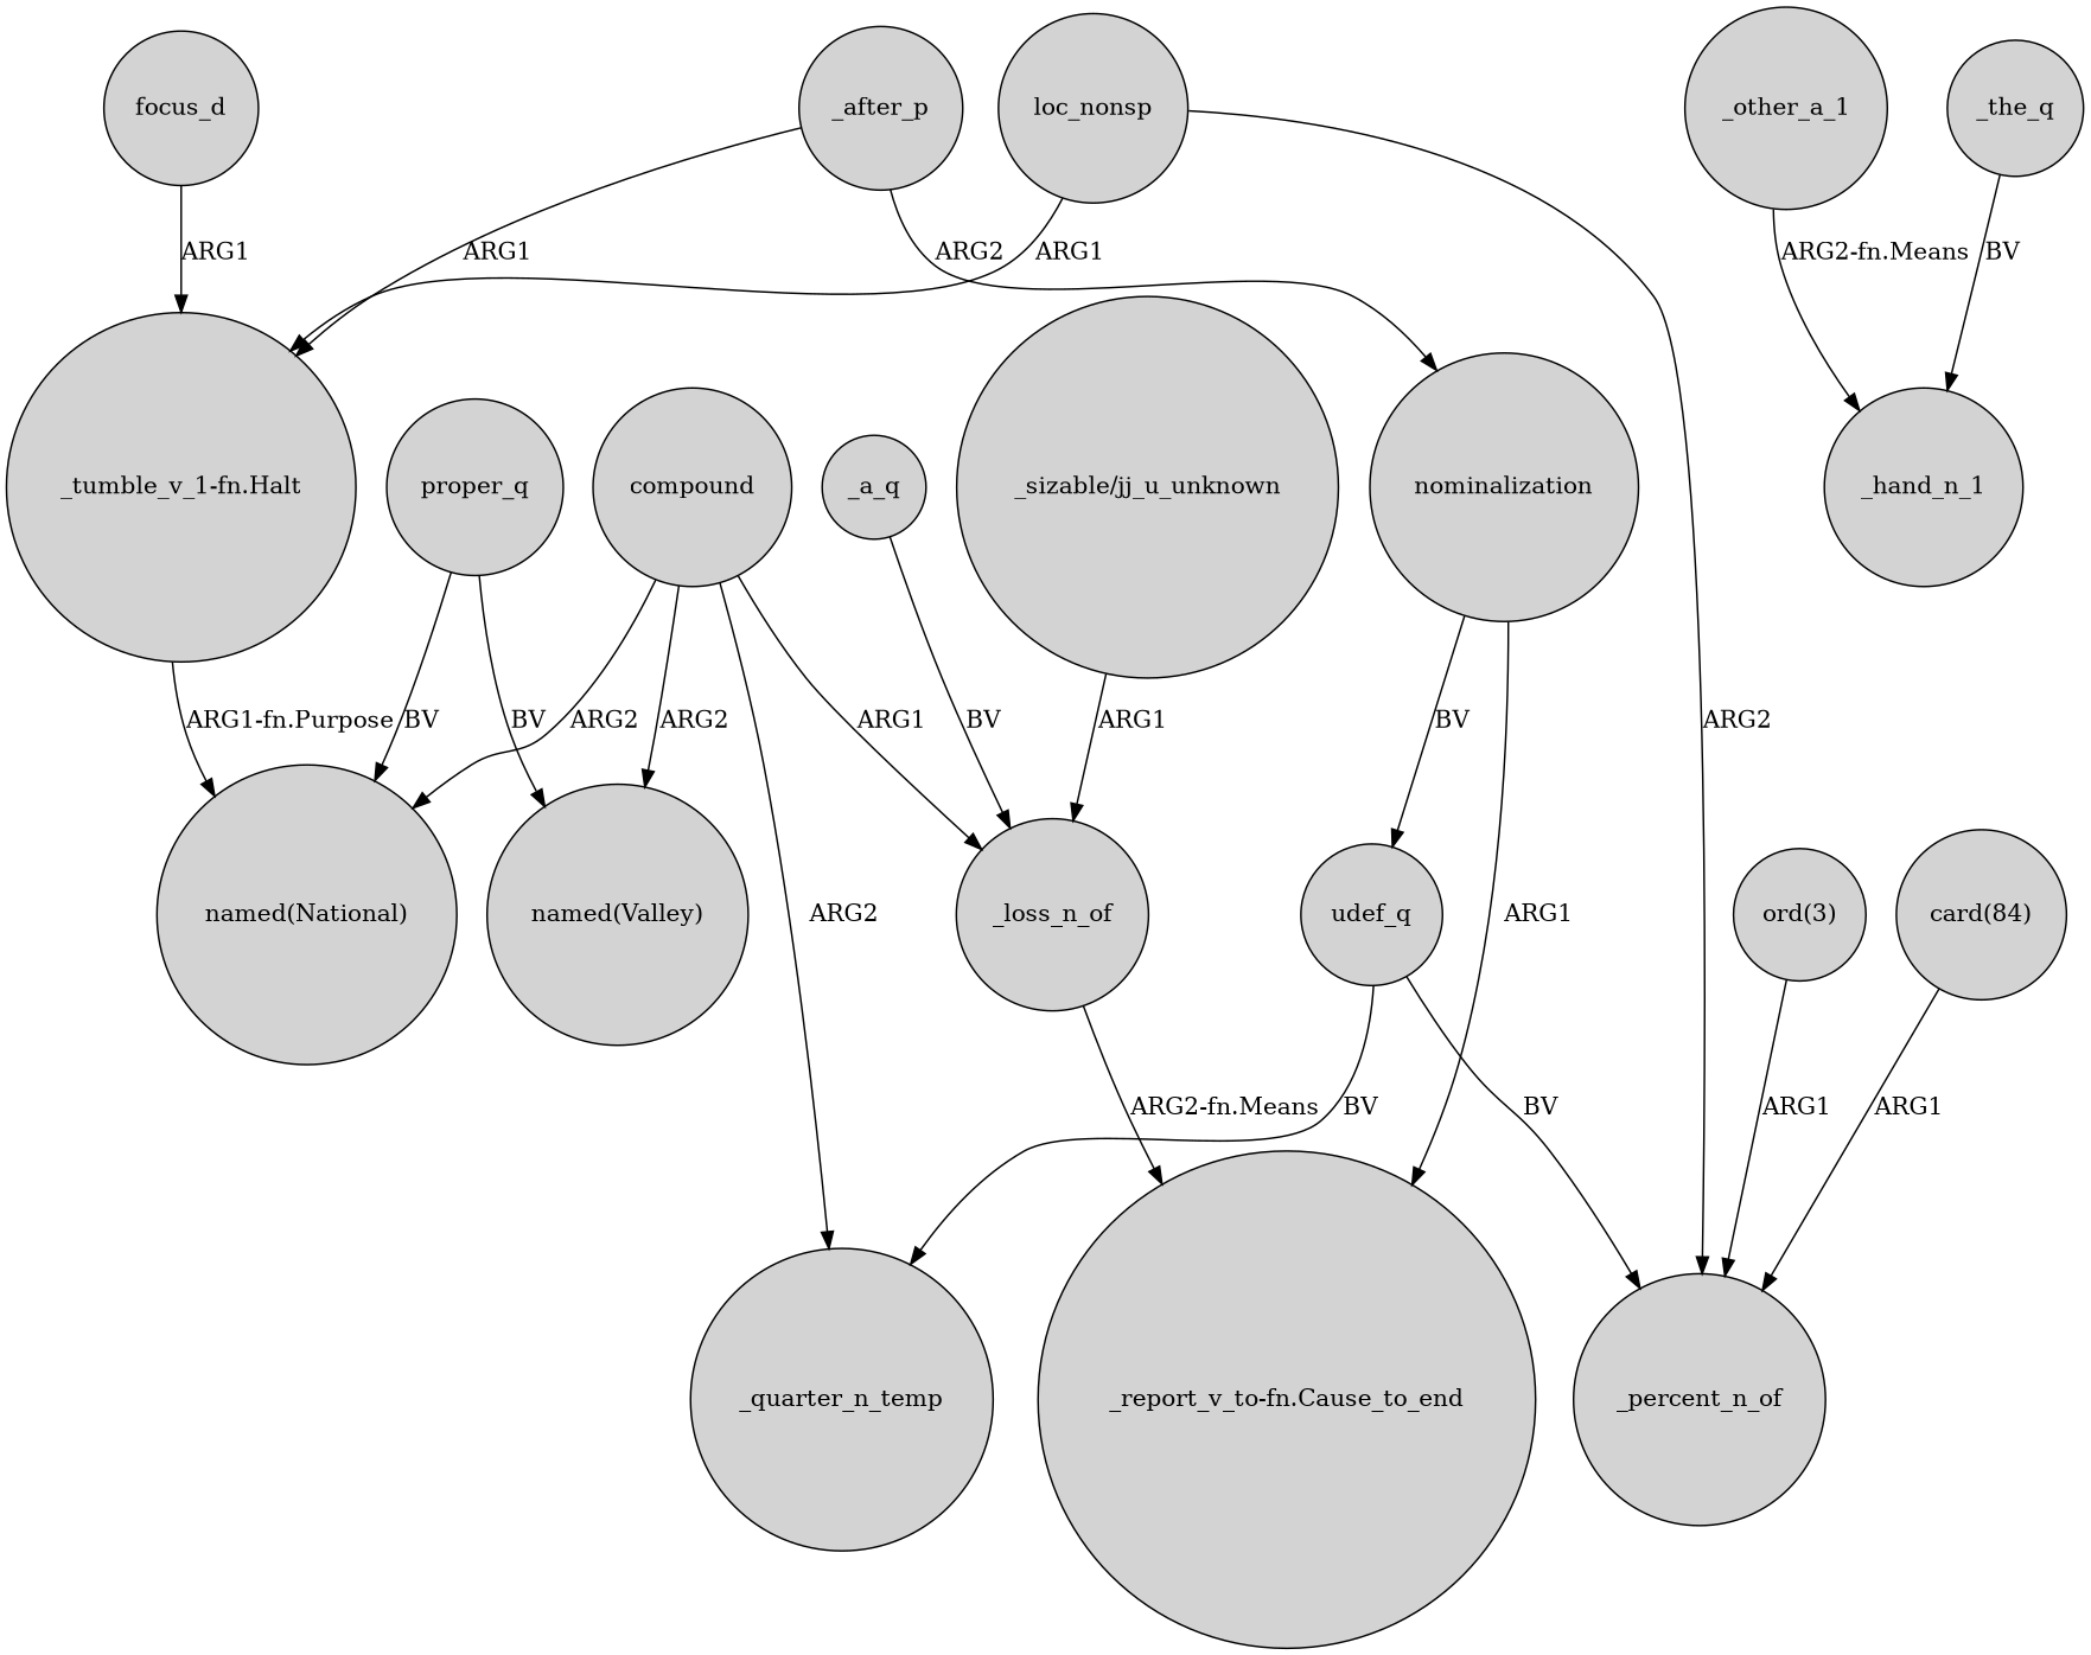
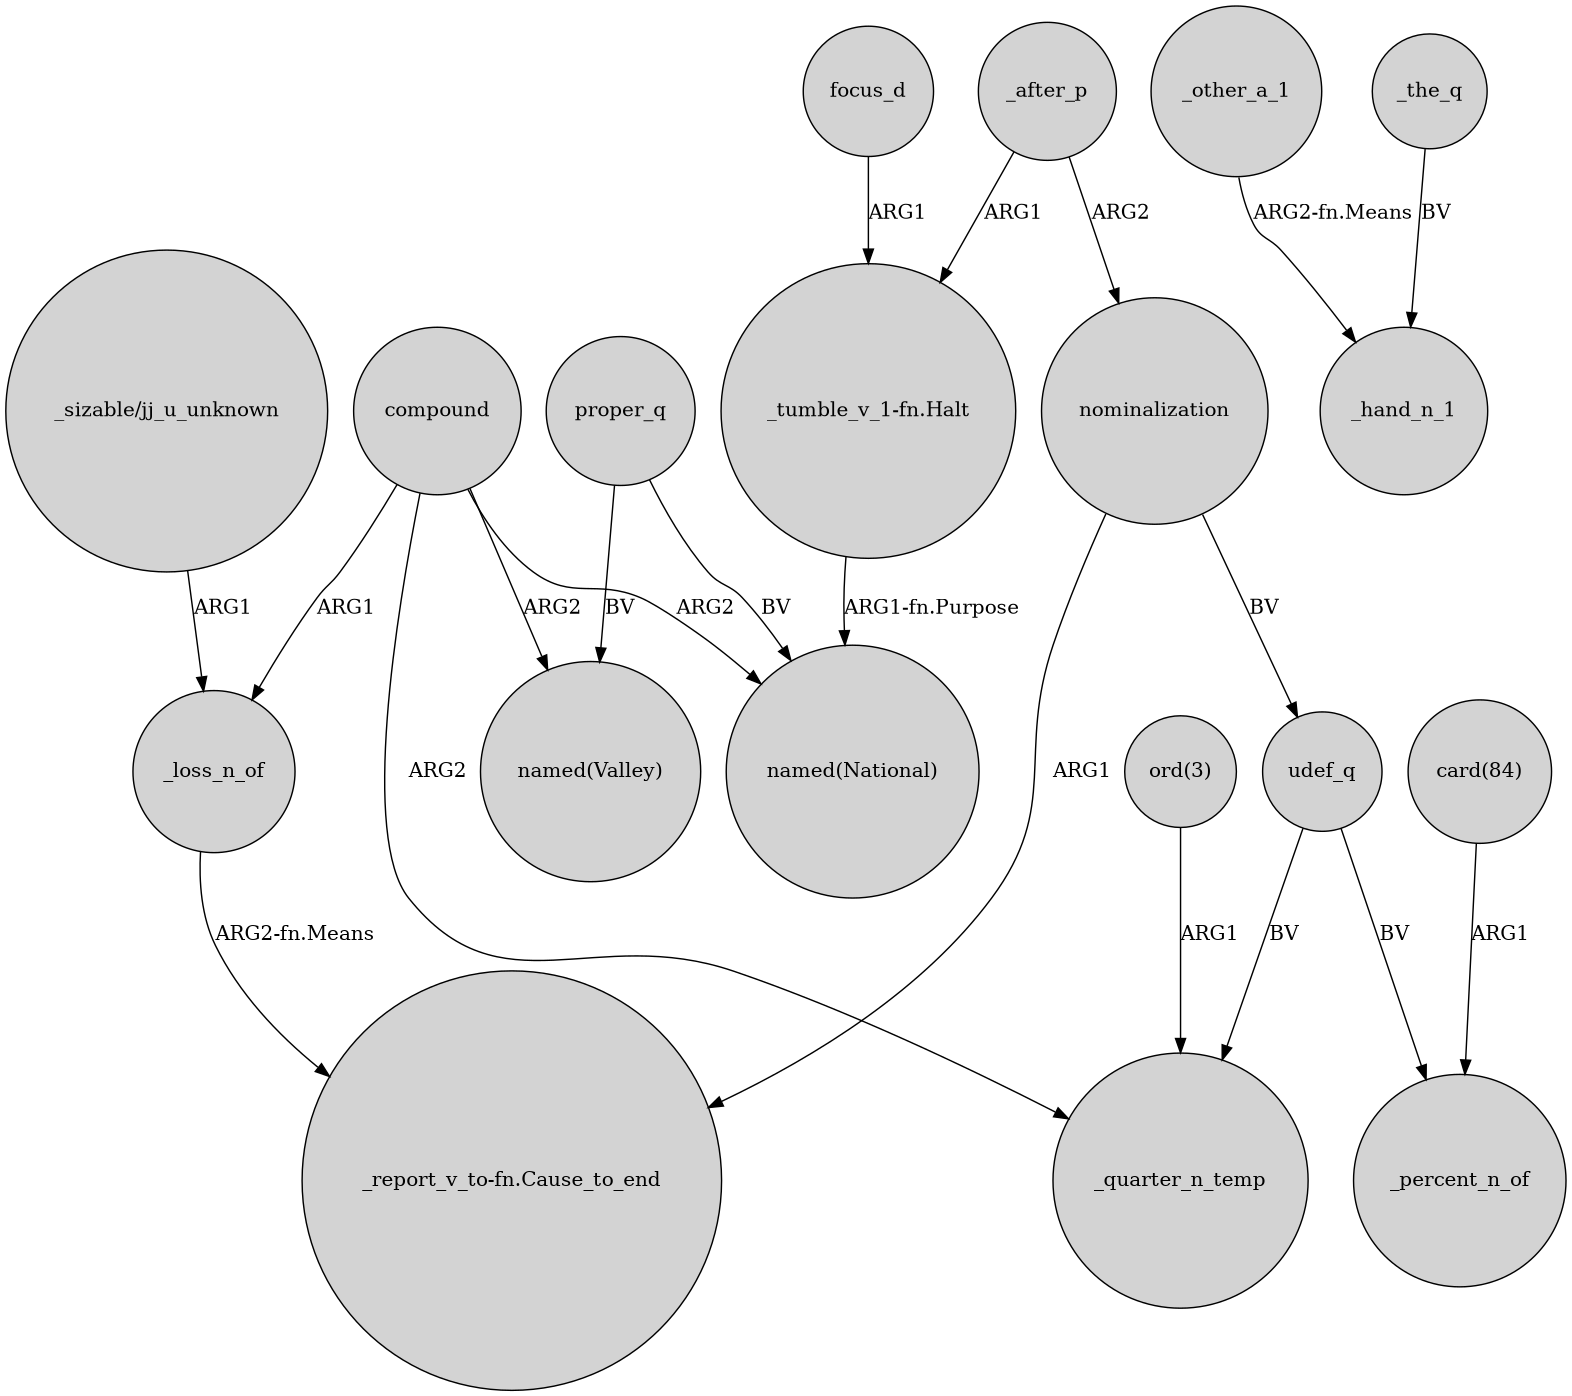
  digraph {
    node [shape=circle style=filled]
    proper_q
    "named(Valley)"
    "named(National)"
    compound
    _loss_n_of
    _quarter_n_temp
    "_report_v_to-fn.Cause_to_end"
-   _a_q
    "ord(3)"
    udef_q
    _percent_n_of
    nominalization
    _other_a_1
    _hand_n_1
    focus_d
    "_tumble_v_1-fn.Halt"
    _after_p
    "_sizable/jj_u_unknown"
    _the_q
-   loc_nonsp
    n21 [label="card(84)"]
    proper_q -> "named(Valley)" [label=BV]
    proper_q -> "named(National)" [label=BV]
    compound -> "named(Valley)" [label=ARG2]
    compound -> "named(National)" [label=ARG2]
    compound -> _loss_n_of [label=ARG1]
    compound -> _quarter_n_temp [label=ARG2]
    _loss_n_of -> "_report_v_to-fn.Cause_to_end" [label="ARG2-fn.Means"]
-   _a_q -> _loss_n_of [label=BV]
-   "ord(3)" -> _percent_n_of [label=ARG1]
+   "ord(3)" -> _quarter_n_temp [label=ARG1]
    udef_q -> _quarter_n_temp [label=BV]
    udef_q -> _percent_n_of [label=BV]
    nominalization -> "_report_v_to-fn.Cause_to_end" [label=ARG1]
    nominalization -> udef_q [label=BV]
    _other_a_1 -> _hand_n_1 [label="ARG2-fn.Means"]
    focus_d -> "_tumble_v_1-fn.Halt" [label=ARG1]
    "_tumble_v_1-fn.Halt" -> "named(National)" [label="ARG1-fn.Purpose"]
    _after_p -> nominalization [label=ARG2]
    _after_p -> "_tumble_v_1-fn.Halt" [label=ARG1]
    "_sizable/jj_u_unknown" -> _loss_n_of [label=ARG1]
    _the_q -> _hand_n_1 [label=BV]
-   loc_nonsp -> _percent_n_of [label=ARG2]
-   loc_nonsp -> "_tumble_v_1-fn.Halt" [label=ARG1]
    n21 -> _percent_n_of [label=ARG1]
  }
